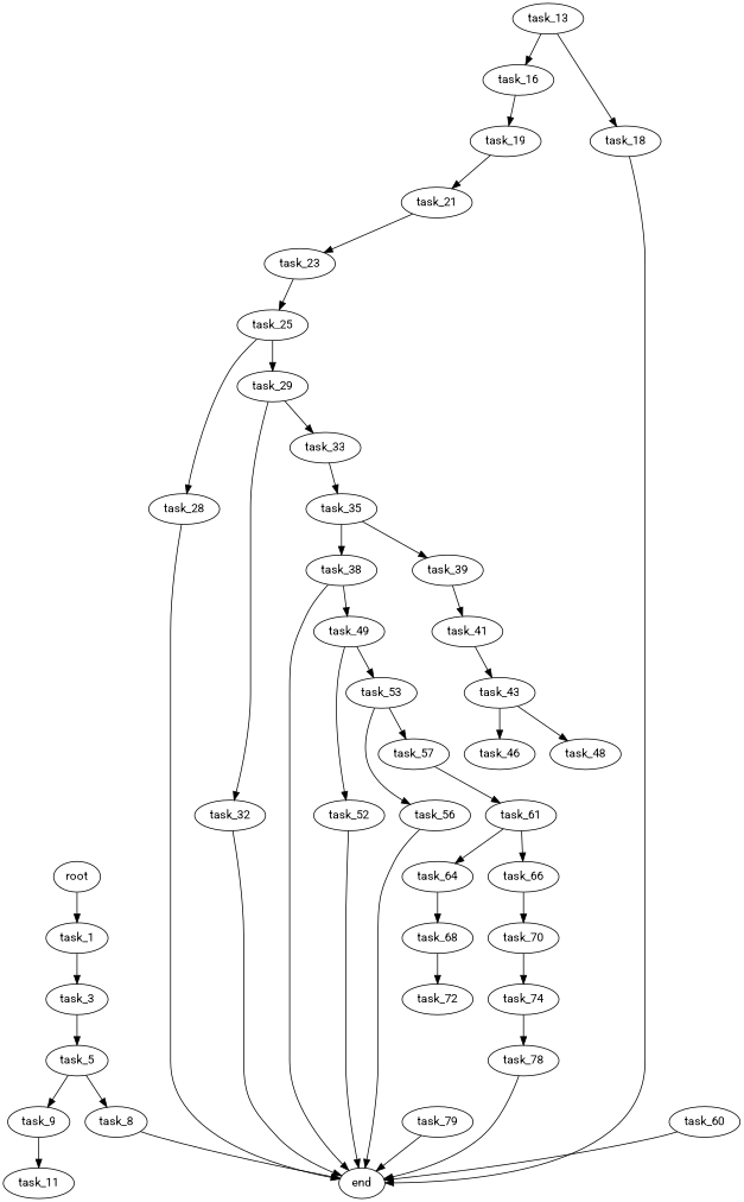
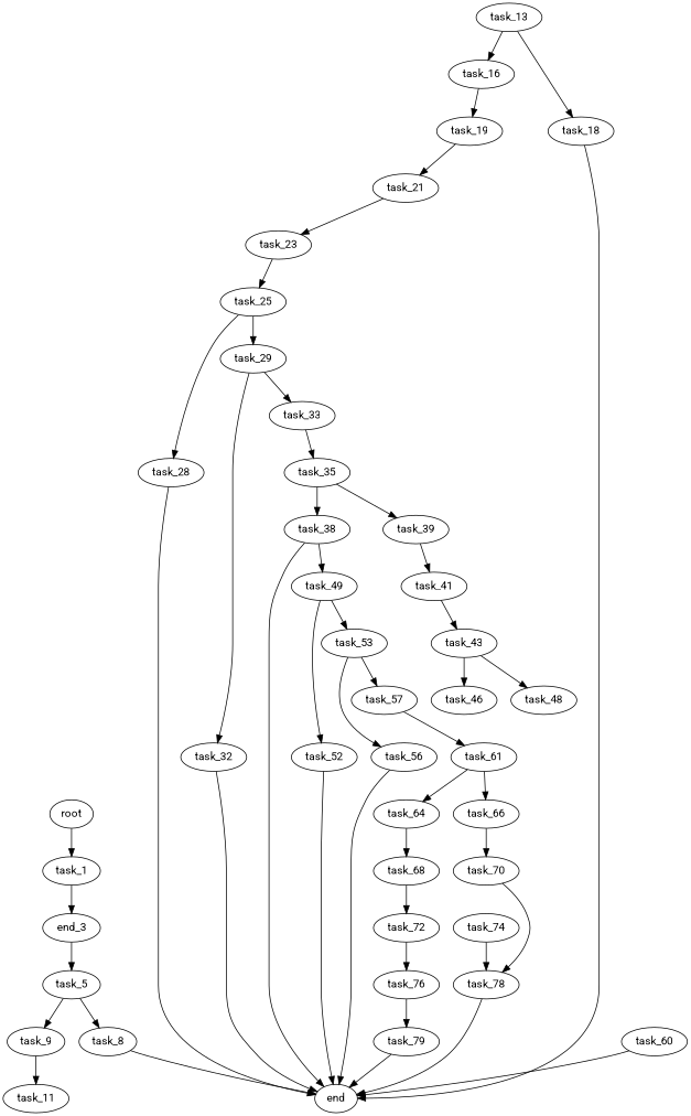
  digraph {
    fontname=Roboto
    node [fontname=Roboto]
    edge [fontname=Roboto]
    root
    task_1
-   task_3
+   task_3 [label=end_3]
    task_5
    task_8
    task_9
    end
    task_11
    task_13
    task_16
    task_18
    task_19
    task_21
    task_23
    task_25
    task_28
    task_29
    task_32
    task_33
    task_35
    task_38
    task_39
    task_49
    task_41
    task_43
    task_46
    task_48
    task_52
    task_53
    task_56
    task_57
    task_61
    task_60
    task_64
    task_66
    task_68
    task_70
    task_72
    task_74
+   task_76
    task_78
    task_79
    root -> task_1
    task_1 -> task_3
    task_3 -> task_5
    task_5 -> task_8
    task_5 -> task_9
    task_8 -> end
    task_9 -> task_11
    task_13 -> task_16
    task_13 -> task_18
    task_16 -> task_19
    task_18 -> end
    task_19 -> task_21
    task_21 -> task_23
    task_23 -> task_25
    task_25 -> task_28
    task_25 -> task_29
    task_28 -> end
    task_29 -> task_32
    task_29 -> task_33
    task_32 -> end
    task_33 -> task_35
    task_35 -> task_38
    task_35 -> task_39
    task_38 -> end
    task_38 -> task_49
    task_39 -> task_41
    task_49 -> task_52
    task_49 -> task_53
    task_41 -> task_43
    task_43 -> task_46
    task_43 -> task_48
    task_52 -> end
    task_53 -> task_56
    task_53 -> task_57
    task_56 -> end
    task_57 -> task_61
    task_61 -> task_64
    task_61 -> task_66
    task_60 -> end
    task_64 -> task_68
    task_66 -> task_70
    task_68 -> task_72
-   task_70 -> task_74
+   task_70 -> task_78
+   task_72 -> task_76
    task_74 -> task_78
+   task_76 -> task_79
    task_78 -> end
    task_79 -> end
  }
